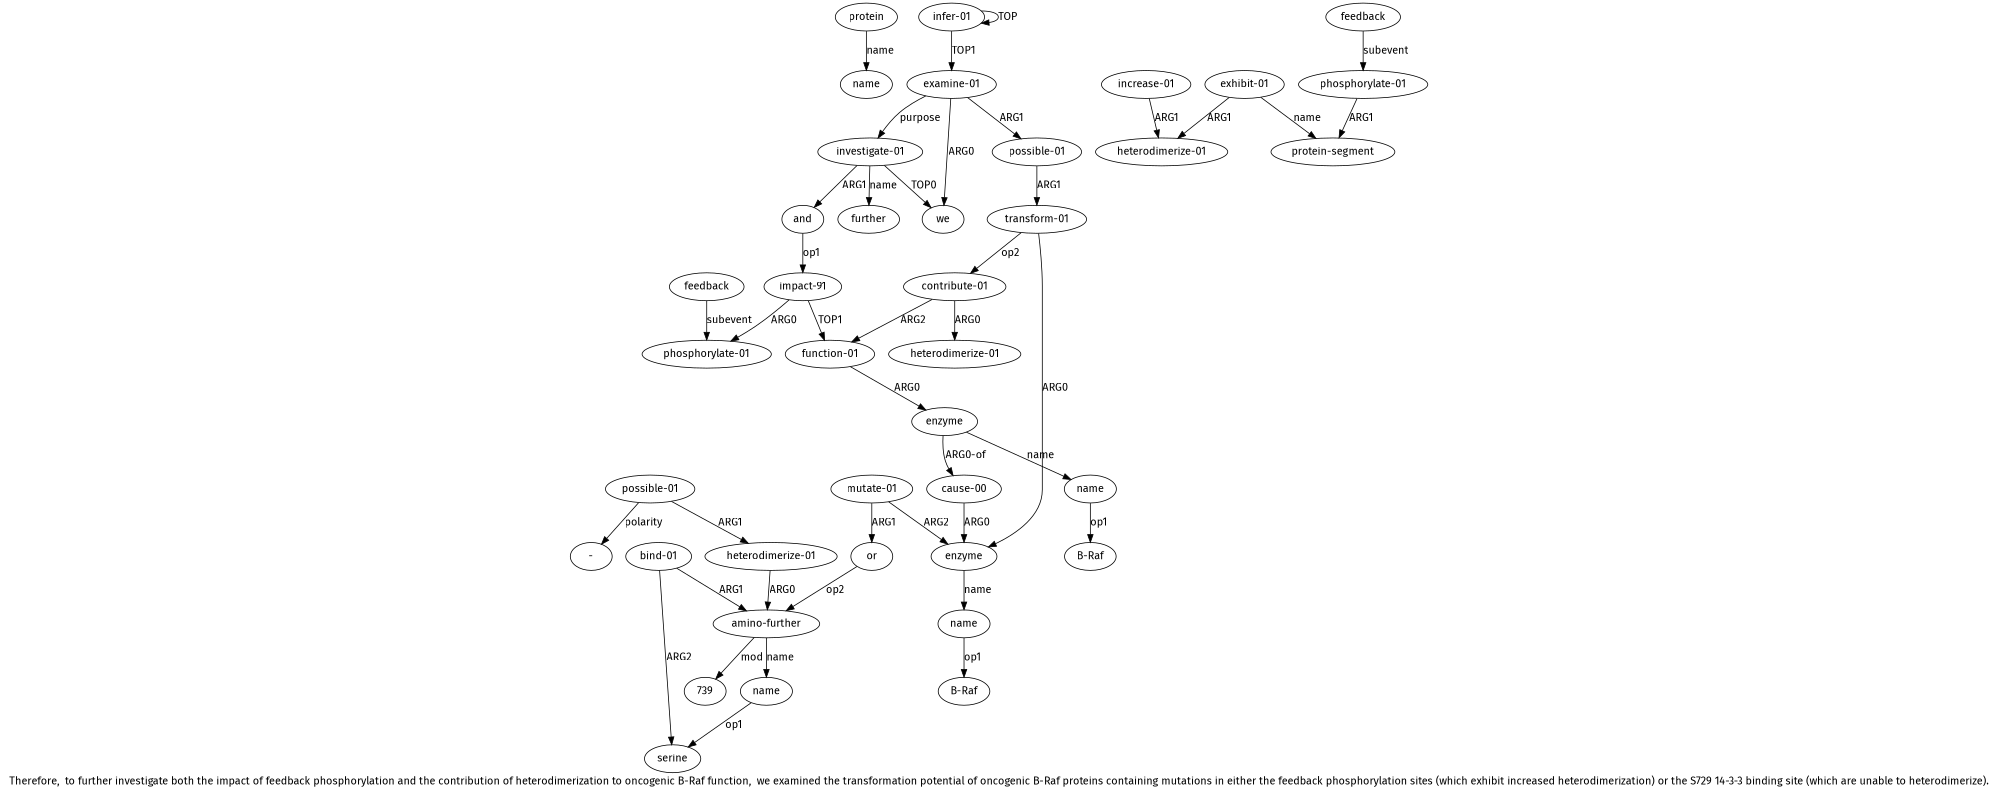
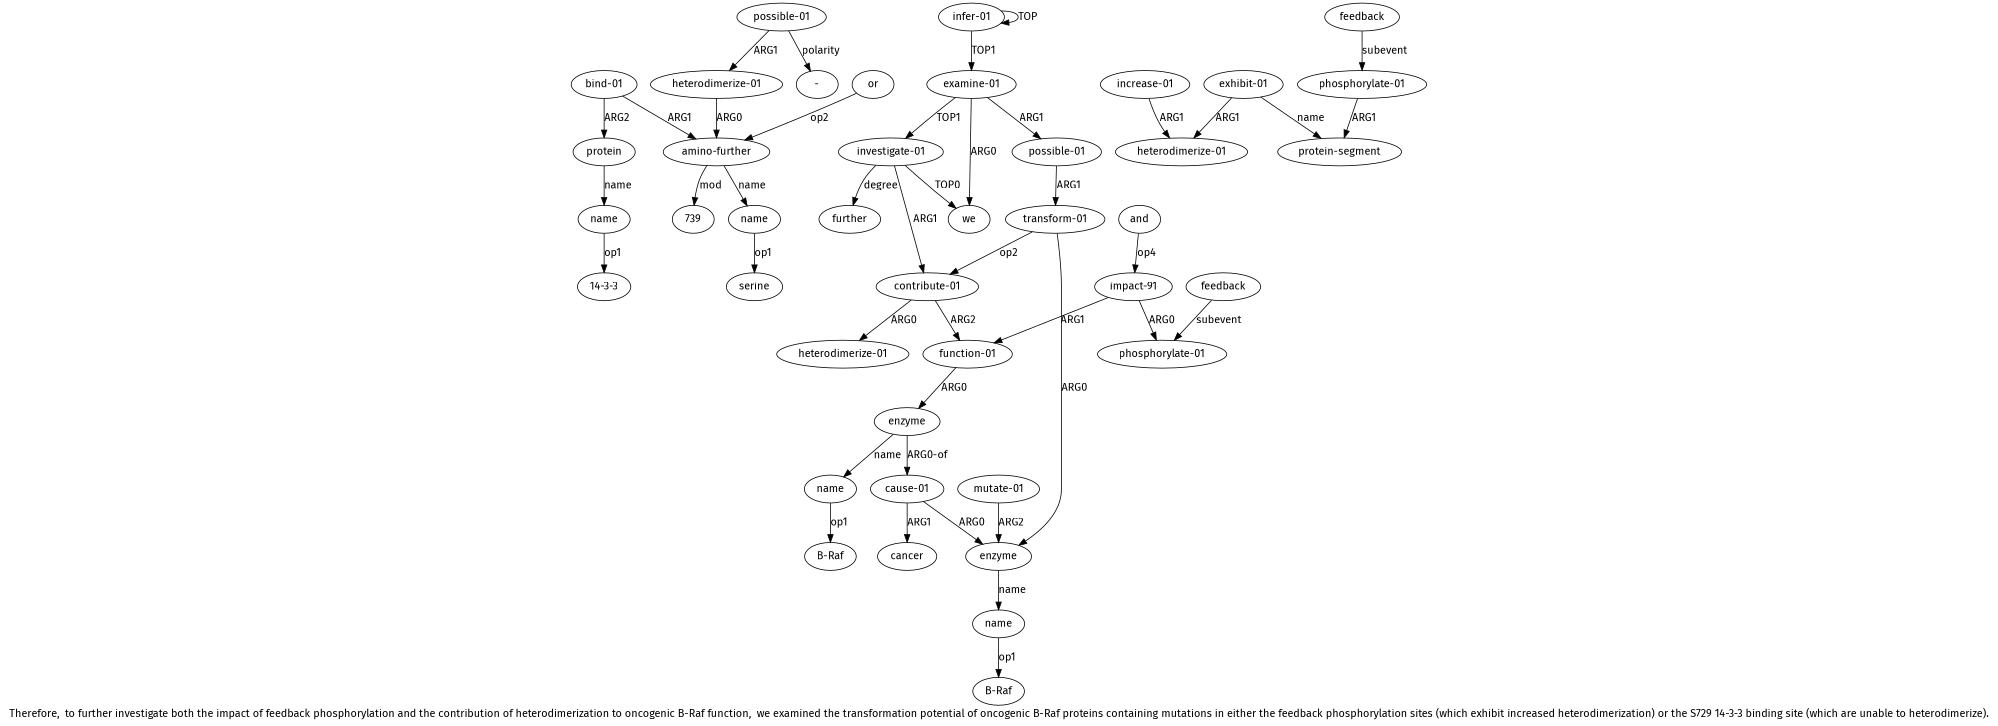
  digraph {
    fontname="Fira Sans"
    label="Therefore,  to further investigate both the impact of feedback phosphorylation and the contribution of heterodimerization to oncogenic B-Raf function,  we examined the transformation potential of oncogenic B-Raf proteins containing mutations in either the feedback phosphorylation sites (which exhibit increased heterodimerization) or the S729 14-3-3 binding site (which are unable to heterodimerize)."
    node [color=black fontname="Fira Sans" gold_ind=-1 gold_label=name test_ind=-1 test_label=name]
    edge [color=black fontname="Fira Sans" gold_label=ARG1 test_label=ARG1]
    n1 [gold_ind=20 gold_label=protein label=protein test_ind=20 test_label=protein]
    n2 [gold_ind=21 label=name test_ind=21]
+   n3 [gold_label="14-3-3" label="14-3-3" test_label="14-3-3"]
    n4 [gold_ind=22 gold_label="heterodimerize-01" label="heterodimerize-01" test_ind=22 test_label="heterodimerize-01"]
    n5 [gold_ind=17 gold_label="amino-acid" label="amino-further" test_ind=17 test_label="amino-acid"]
    n6 [gold_label=729 label=739 test_label=729]
    n7 [gold_ind=18 label=name test_ind=18]
    n8 [gold_label=serine label=serine test_label=serine]
    n9 [gold_ind=23 gold_label="possible-01" label="possible-01" test_ind=23 test_label="possible-01"]
    n10 [gold_label="-" label="-" test_label="-"]
    n11 [gold_ind=24 gold_label="investigate-01" label="investigate-01" test_ind=24 test_label="investigate-01"]
    n12 [gold_ind=25 gold_label=and label=and test_ind=25 test_label=and]
    n13 [gold_ind=34 gold_label=further label=further test_ind=34 test_label=further]
    n14 [gold_ind=2 gold_label=we label=we test_ind=2 test_label=we]
    n15 [gold_ind=26 gold_label="impact-01" label="impact-91" test_ind=26 test_label="impact-01"]
    n16 [gold_ind=27 gold_label="phosphorylate-01" label="phosphorylate-01" test_ind=27 test_label="phosphorylate-01"]
    n17 [gold_ind=31 gold_label="function-01" label="function-01" test_ind=31 test_label="function-01"]
    n18 [gold_ind=29 gold_label="contribute-01" label="contribute-01" test_ind=29 test_label="contribute-01"]
    n19 [gold_ind=30 gold_label="heterodimerize-01" label="heterodimerize-01" test_ind=30 test_label="heterodimerize-01"]
    n20 [gold_ind=32 gold_label=enzyme label=enzyme test_ind=32 test_label=enzyme]
    n21 [gold_ind=33 label=name test_ind=33]
-   n22 [gold_ind=7 gold_label="cause-01" label="cause-00" test_ind=7 test_label="cause-01"]
+   n22 [gold_ind=7 gold_label="cause-01" label="cause-01" test_ind=7 test_label="cause-01"]
    n23 [gold_ind=28 gold_label=feedback label=feedback test_ind=28 test_label=feedback]
    n24 [gold_label="B-Raf" label="B-Raf" test_label="B-Raf"]
    n25 [gold_ind=5 gold_label=enzyme label=enzyme test_ind=5 test_label=enzyme]
+   n26 [gold_ind=8 gold_label=cancer label=cancer test_ind=8 test_label=cancer]
    n27 [gold_label="B-Raf" label="B-Raf" test_label="B-Raf"]
    n28 [gold_ind=6 label=name test_ind=6]
    n29 [gold_ind=15 gold_label="heterodimerize-01" label="heterodimerize-01" test_ind=15 test_label="heterodimerize-01"]
    n30 [gold_ind=14 gold_label="exhibit-01" label="exhibit-01" test_ind=14 test_label="exhibit-01"]
    n31 [gold_ind=11 gold_label="protein-segment" label="protein-segment" test_ind=11 test_label="protein-segment"]
    n32 [gold_ind=16 gold_label="increase-01" label="increase-01" test_ind=16 test_label="increase-01"]
    n33 [gold_ind=10 gold_label=or label=or test_ind=10 test_label=or]
    n34 [gold_ind=13 gold_label=feedback label=feedback test_ind=13 test_label=feedback]
    n35 [gold_ind=12 gold_label="phosphorylate-01" label="phosphorylate-01" test_ind=12 test_label="phosphorylate-01"]
    n36 [gold_ind=19 gold_label="bind-01" label="bind-01" test_ind=19 test_label="bind-01"]
    n37 [gold_ind=1 gold_label="examine-01" label="examine-01" test_ind=1 test_label="examine-01"]
    n38 [gold_ind=3 gold_label="possible-01" label="possible-01" test_ind=3 test_label="possible-01"]
    n39 [gold_ind=4 gold_label="transform-01" label="transform-01" test_ind=4 test_label="transform-01"]
    n40 [gold_ind=0 gold_label="infer-01" label="infer-01" test_ind=0 test_label="infer-01"]
    n41 [gold_ind=9 gold_label="mutate-01" label="mutate-01" test_ind=9 test_label="mutate-01"]
    n1 -> n2 [gold_label=name label=name test_label=name]
+   n2 -> n3 [gold_label=op1 label=op1 test_label=op1]
    n4 -> n5 [gold_label=ARG0 label=ARG0 test_label=ARG0]
    n5 -> n6 [gold_label=mod label=mod test_label=mod]
    n5 -> n7 [gold_label=name label=name test_label=name]
    n7 -> n8 [gold_label=op1 label=op1 test_label=op1]
    n9 -> n4 [label=ARG1]
    n9 -> n10 [gold_label=polarity label=polarity test_label=polarity]
-   n11 -> n12 [label=ARG1]
-   n11 -> n13 [gold_label=degree label=name test_label=degree]
+   n11 -> n18 [label=ARG1]
+   n11 -> n13 [gold_label=degree label=degree test_label=degree]
    n11 -> n14 [gold_label=ARG0 label=TOP0 test_label=ARG0]
-   n12 -> n15 [gold_label=op1 label=op1 test_label=op1]
+   n12 -> n15 [gold_label=op1 label=op4 test_label=op1]
    n15 -> n16 [gold_label=ARG0 label=ARG0 test_label=ARG0]
-   n15 -> n17 [label=TOP1]
+   n15 -> n17 [label=ARG1]
    n17 -> n20 [gold_label=ARG0 label=ARG0 test_label=ARG0]
    n18 -> n17 [gold_label=ARG2 label=ARG2 test_label=ARG2]
    n18 -> n19 [gold_label=ARG0 label=ARG0 test_label=ARG0]
    n20 -> n21 [gold_label=name label=name test_label=name]
    n20 -> n22 [gold_label="ARG0-of" label="ARG0-of" test_label="ARG0-of"]
    n21 -> n24 [gold_label=op1 label=op1 test_label=op1]
    n22 -> n25 [gold_label=ARG0 label=ARG0 test_label=ARG0]
+   n22 -> n26 [label=ARG1]
    n23 -> n16 [gold_label=subevent label=subevent test_label=subevent]
    n25 -> n28 [gold_label=name label=name test_label=name]
    n28 -> n27 [gold_label=op1 label=op1 test_label=op1]
    n30 -> n29 [label=ARG1]
    n30 -> n31 [gold_label=ARG0 label=name test_label=ARG0]
    n32 -> n29 [label=ARG1]
    n33 -> n5 [gold_label=op2 label=op2 test_label=op2]
    n34 -> n35 [gold_label=subevent label=subevent test_label=subevent]
    n35 -> n31 [label=ARG1]
-   n36 -> n8 [gold_label=ARG2 label=ARG2 test_label=ARG2]
+   n36 -> n1 [gold_label=ARG2 label=ARG2 test_label=ARG2]
    n36 -> n5 [label=ARG1]
-   n37 -> n11 [gold_label=purpose label=purpose test_label=purpose]
+   n37 -> n11 [gold_label=purpose label=TOP1 test_label=purpose]
    n37 -> n14 [gold_label=ARG0 label=ARG0 test_label=ARG0]
    n37 -> n38 [label=ARG1]
    n38 -> n39 [label=ARG1]
    n39 -> n18 [gold_label=op2 label=op2 test_label=op2]
    n39 -> n25 [gold_label=ARG0 label=ARG0 test_label=ARG0]
    n40 -> n37 [label=TOP1]
    n40 -> n40 [gold_label=TOP label=TOP test_label=TOP]
    n41 -> n25 [gold_label=ARG2 label=ARG2 test_label=ARG2]
-   n41 -> n33 [label=ARG1]
  }
